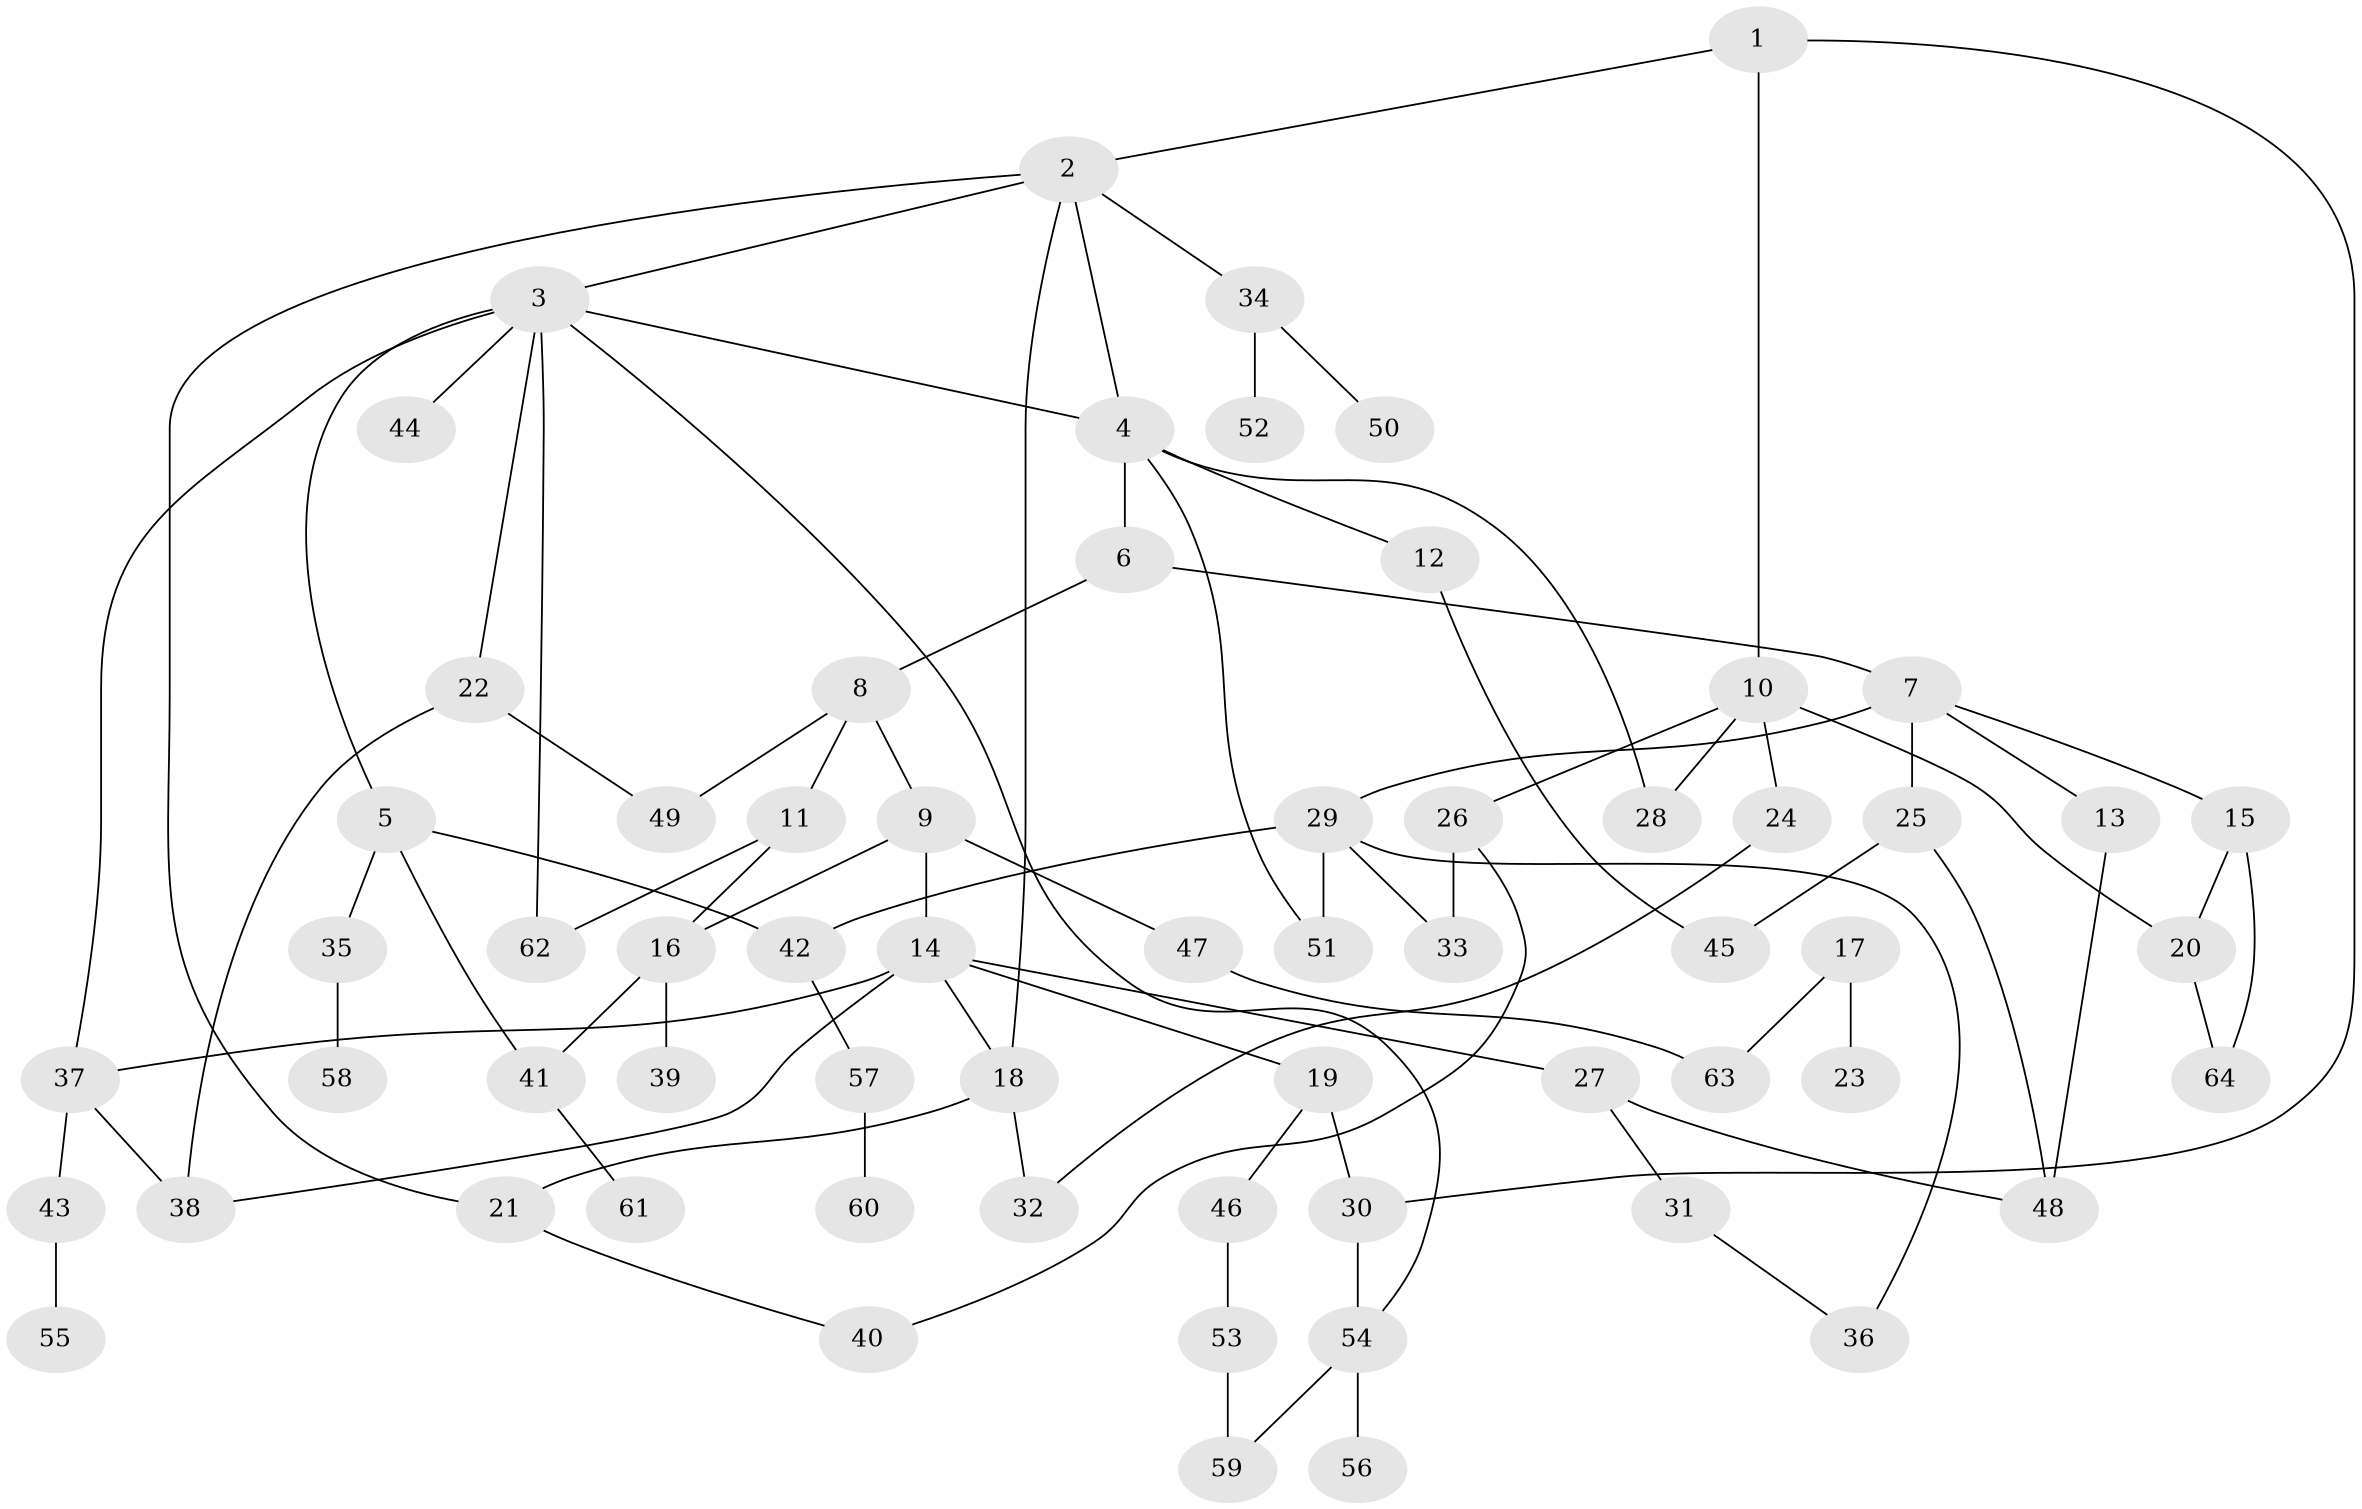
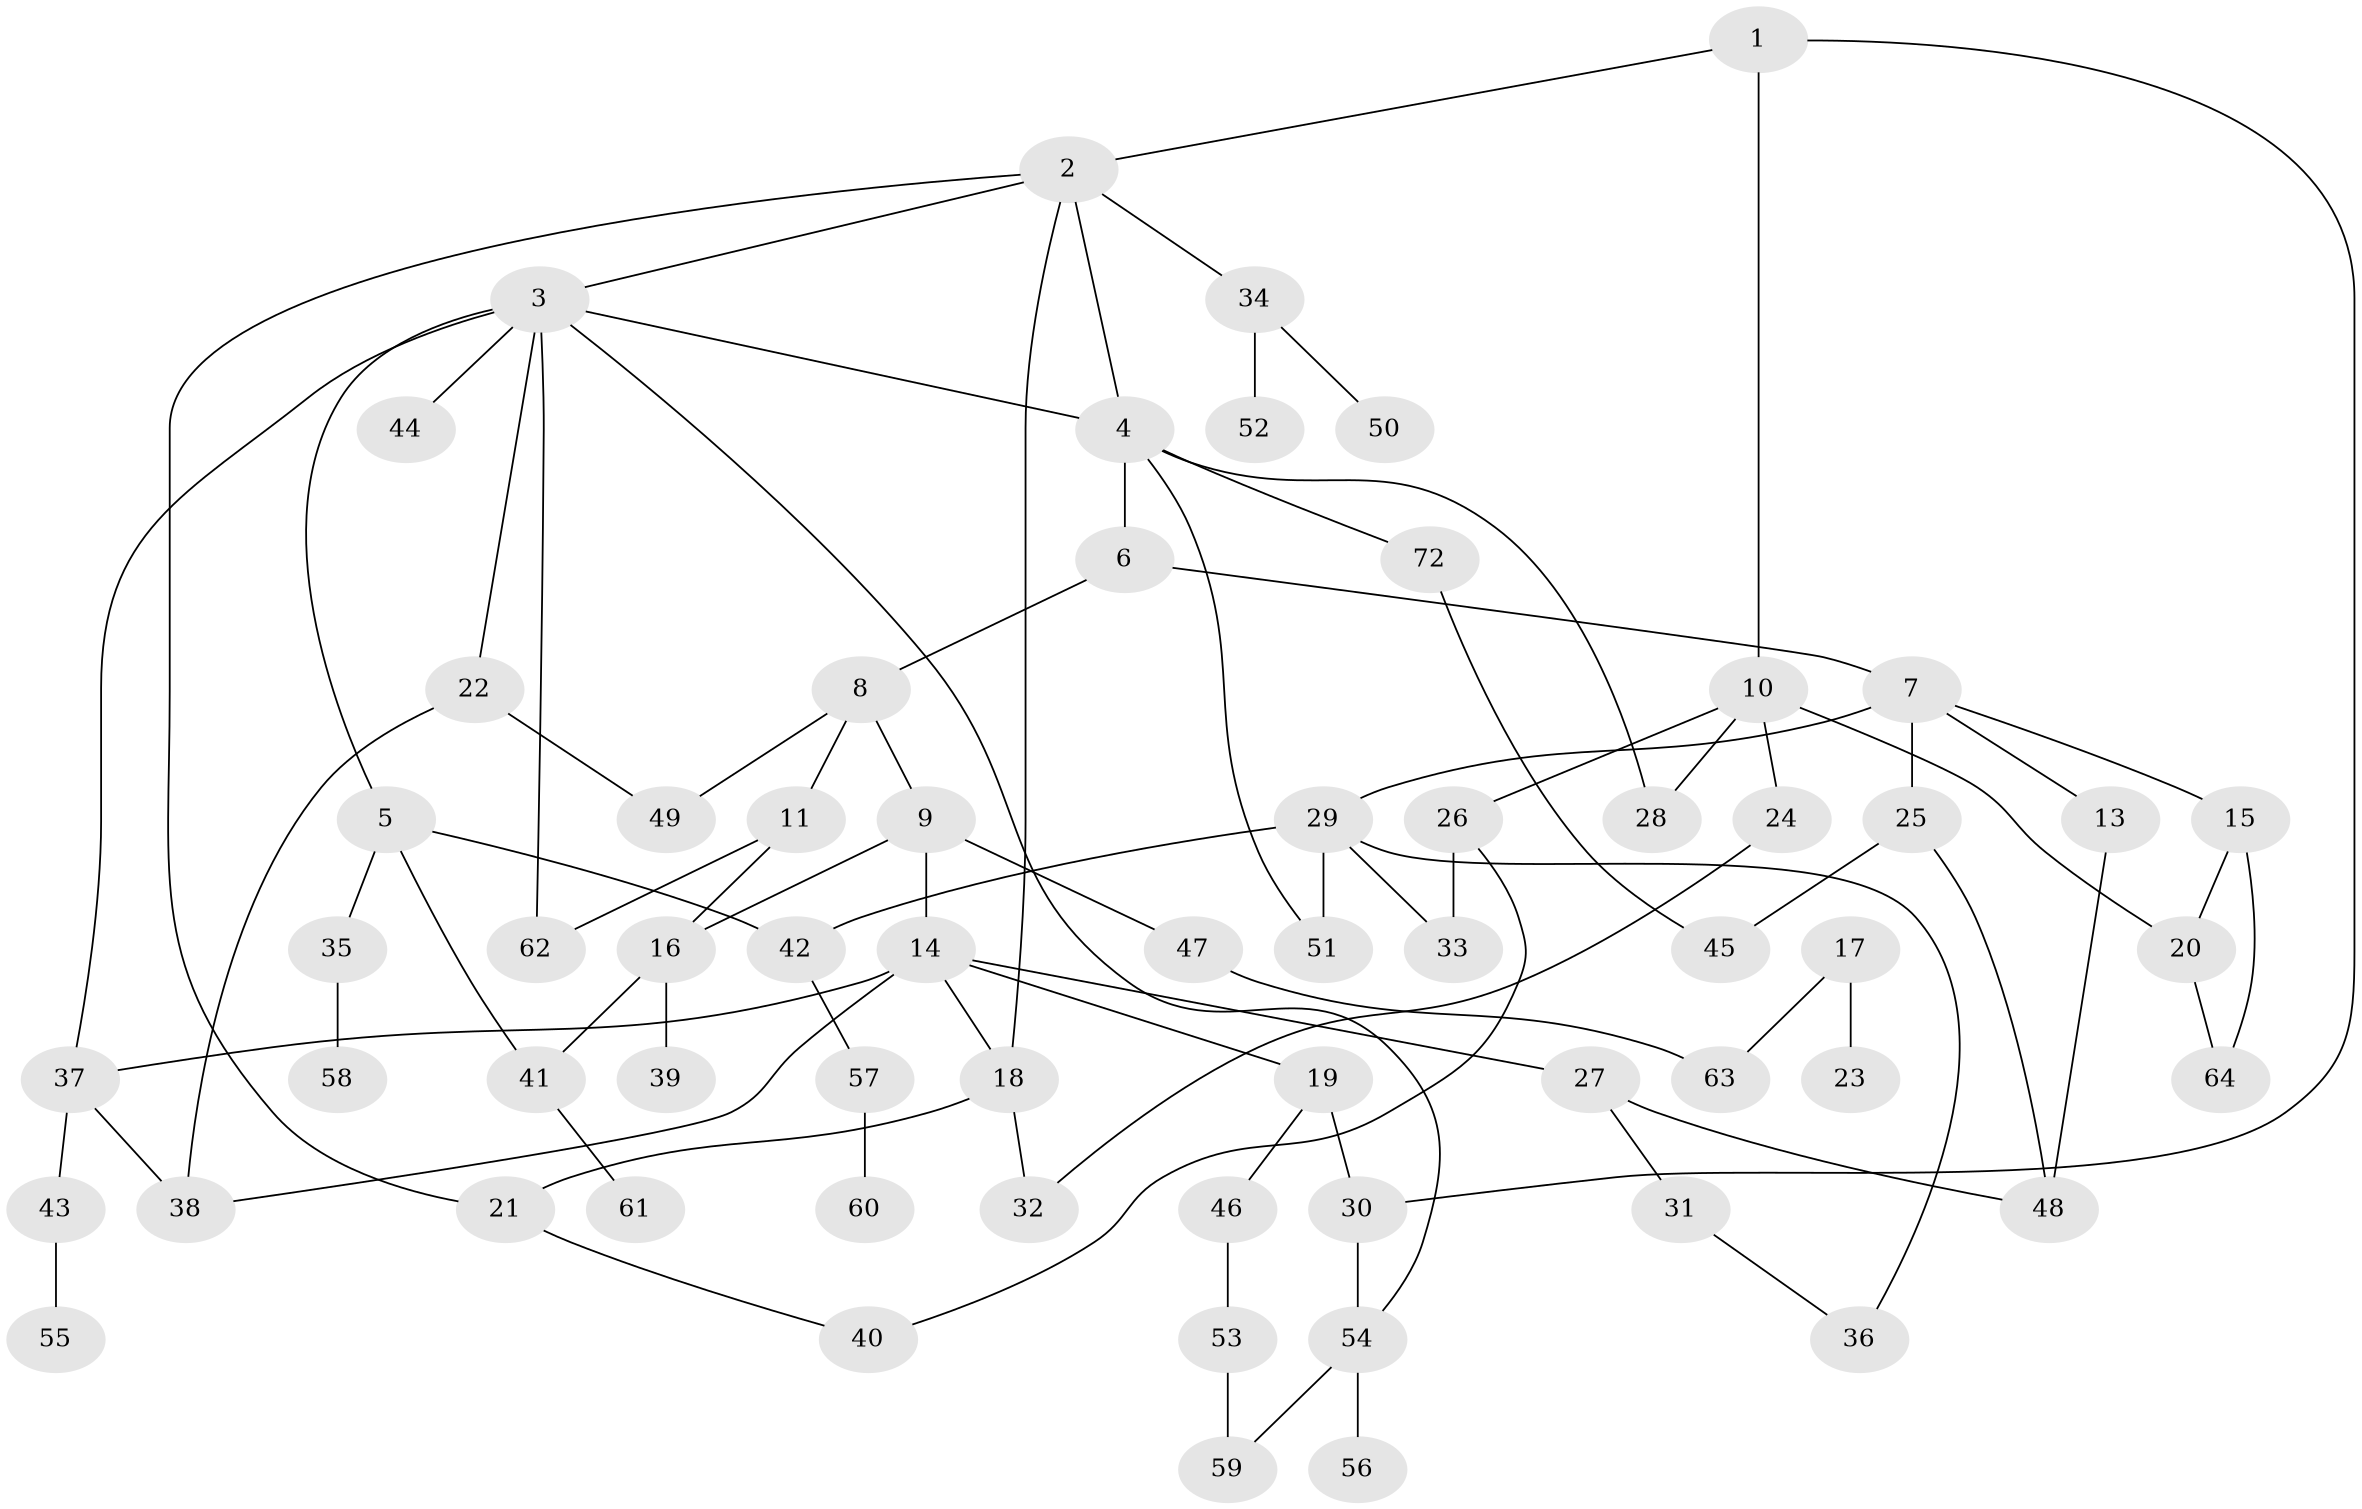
  graph {
    node [color=gray90 style=filled]
    1
    2
    10
    30
    3
    4
    18
    21
    34
    28
    20
    24
    26
    17
    23
    63
    54
    5
    22
    37
    44
    62
    6
-   12
+   12 [label=72]
    51
    32
    40
    50
    52
    35
    41
    42
    49
    38
    43
    59
    56
    7
    8
    45
    58
    61
    57
    13
    15
    25
    29
    9
    11
    48
    64
    33
    36
    14
    16
    47
    19
    27
    39
    46
    31
    53
    55
    60
    1 -- 2
    1 -- 10
    1 -- 30
    2 -- 3
    2 -- 4
    2 -- 18
    2 -- 21
    2 -- 34
    10 -- 28
    10 -- 20
    10 -- 24
    10 -- 26
    30 -- 54
    3 -- 4
    3 -- 54
    3 -- 5
    3 -- 22
    3 -- 37
    3 -- 44
    3 -- 62
    4 -- 28
    4 -- 6
    4 -- 12
    4 -- 51
    18 -- 21
    18 -- 32
    21 -- 40
    34 -- 50
    34 -- 52
    20 -- 64
    24 -- 32
    26 -- 40
    26 -- 33
    17 -- 23
    17 -- 63
    54 -- 59
    54 -- 56
    5 -- 35
    5 -- 41
    5 -- 42
    22 -- 49
    22 -- 38
    37 -- 38
    37 -- 43
    6 -- 7
    6 -- 8
    12 -- 45
    35 -- 58
    41 -- 61
    42 -- 57
    43 -- 55
    7 -- 13
    7 -- 15
    7 -- 25
    7 -- 29
    8 -- 49
    8 -- 9
    8 -- 11
    57 -- 60
    13 -- 48
    15 -- 20
    15 -- 64
    25 -- 45
    25 -- 48
    29 -- 51
    29 -- 42
    29 -- 33
    29 -- 36
    9 -- 14
    9 -- 16
    9 -- 47
    11 -- 62
    11 -- 16
    14 -- 18
    14 -- 37
    14 -- 38
    14 -- 19
    14 -- 27
    16 -- 41
    16 -- 39
    47 -- 63
    19 -- 30
    19 -- 46
    27 -- 48
    27 -- 31
    46 -- 53
    31 -- 36
    53 -- 59
  }
